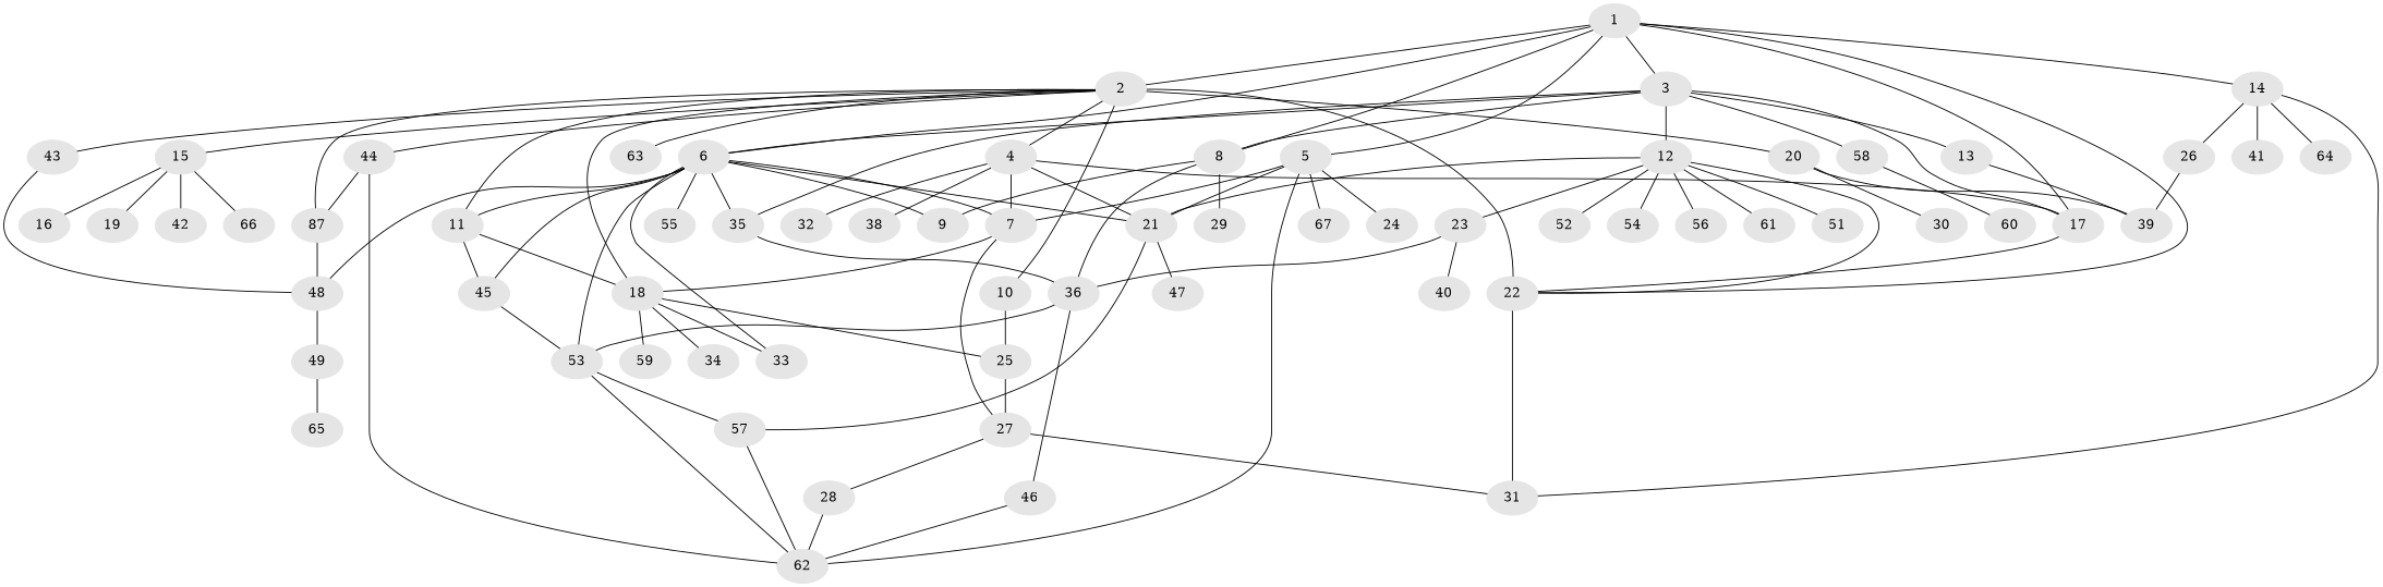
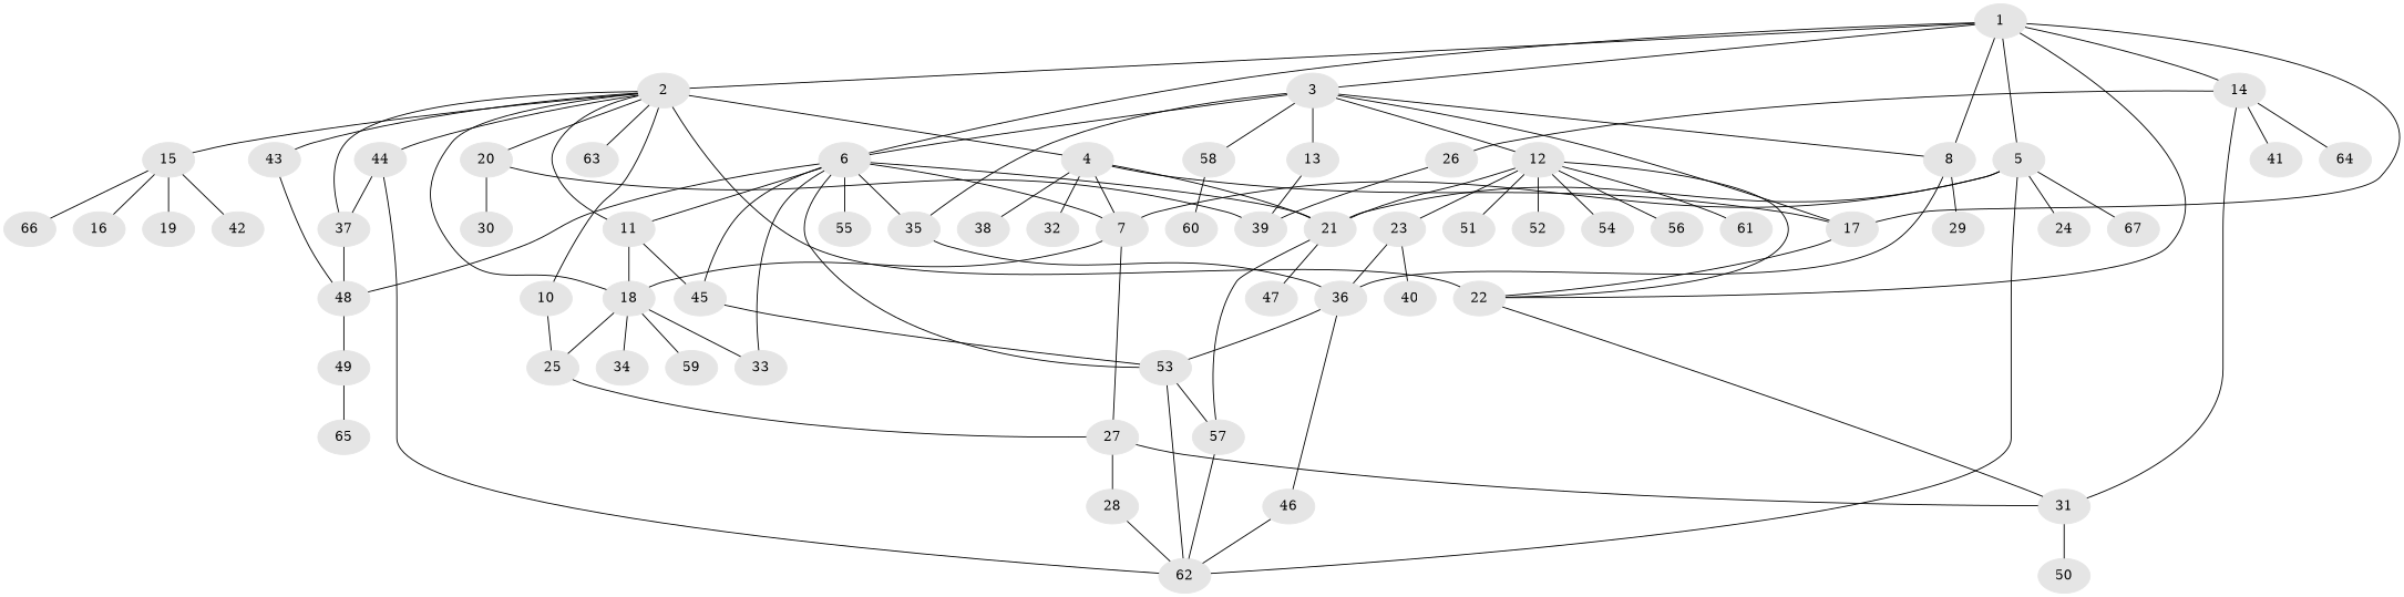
  graph {
    node [color=gray90 style=filled]
    edge [weight=1.0]
    1
    2
    3
    5
    6
    8
    14
    17
    22
    4
    10
    11
    15
    18
    20
-   37 [label=87]
+   37
    43
    44
    63
    12
    13
    35
    58
    7
    21
    24
    62
    67
-   9
    33
    45
    48
    53
    55
    29
    36
    26
    31
    41
    64
    32
    38
    25
    16
    19
    42
    66
    34
    59
    39
    30
    23
    51
    52
    54
    56
    61
    60
    27
    47
    57
    49
    28
    46
    40
+   50
    65
    1 -- 2
    1 -- 3
    1 -- 5
    1 -- 6
    1 -- 8
    1 -- 14
    1 -- 17
    1 -- 22
    2 -- 22 [weight=7.0]
    2 -- 4
    2 -- 10
    2 -- 11
    2 -- 15
    2 -- 18
    2 -- 20
    2 -- 37
    2 -- 43
    2 -- 44
    2 -- 63
    3 -- 6
    3 -- 8
    3 -- 17
    3 -- 12
    3 -- 13 [weight=2.0]
    3 -- 35
    3 -- 58
    5 -- 7
    5 -- 21
    5 -- 24
    5 -- 62
    5 -- 67
    6 -- 11
    6 -- 35
    6 -- 7
    6 -- 21
-   6 -- 9
    6 -- 33
    6 -- 45
    6 -- 48
    6 -- 53
    6 -- 55 [weight=2.0]
-   8 -- 9
    8 -- 29 [weight=3.0]
    8 -- 36
    14 -- 26
    14 -- 31
    14 -- 41
    14 -- 64
    17 -- 22
    22 -- 31
    4 -- 17
    4 -- 7
    4 -- 21
    4 -- 32
    4 -- 38
    10 -- 25
    11 -- 18
    11 -- 45 [weight=2.0]
    15 -- 16
    15 -- 19
    15 -- 42
    15 -- 66
    18 -- 33
    18 -- 25
    18 -- 34
    18 -- 59
    20 -- 39
    20 -- 30
    37 -- 48
    43 -- 48
    44 -- 37
    44 -- 62
    12 -- 22
    12 -- 21
    12 -- 23
    12 -- 51
    12 -- 52
    12 -- 54
    12 -- 56
    12 -- 61
    13 -- 39
    35 -- 36
    58 -- 60
    7 -- 18
    7 -- 27
    21 -- 47 [weight=2.0]
    21 -- 57
    45 -- 53
    48 -- 49
    53 -- 62
    53 -- 57 [weight=2.0]
    36 -- 53
    36 -- 46
    26 -- 39
+   31 -- 50 [weight=2.0]
    25 -- 27 [weight=2.0]
    23 -- 36 [weight=3.0]
    23 -- 40
    27 -- 31
    27 -- 28
    57 -- 62
    49 -- 65
    28 -- 62
    46 -- 62
  }
